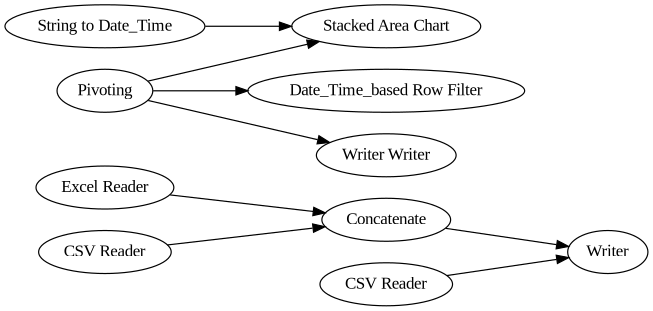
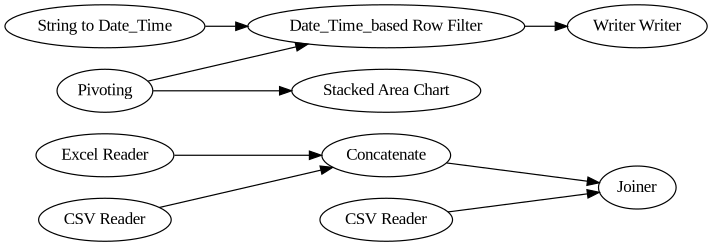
  digraph {
    fontname="Liberation Serif"
    rankdir=LR
    node [fontname="Liberation Serif"]
    edge [fontname="Liberation Serif"]
    n1 [label="Excel Reader"]
    n2 [label=Concatenate]
-   n3 [label=Writer]
+   n3 [label=Joiner]
    n4 [label="CSV Reader"]
    n5 [label="String to Date_Time"]
    n6 [label="Date_Time_based Row Filter"]
    n7 [label=Pivoting]
    n8 [label="Writer Writer"]
    n9 [label="Stacked Area Chart"]
    n10 [label="CSV Reader"]
    n1 -> n2
    n2 -> n3
    n4 -> n2
-   n5 -> n9
+   n5 -> n6
    n7 -> n6
-   n7 -> n8
+   n6 -> n8
    n7 -> n9
    n10 -> n3
  }
